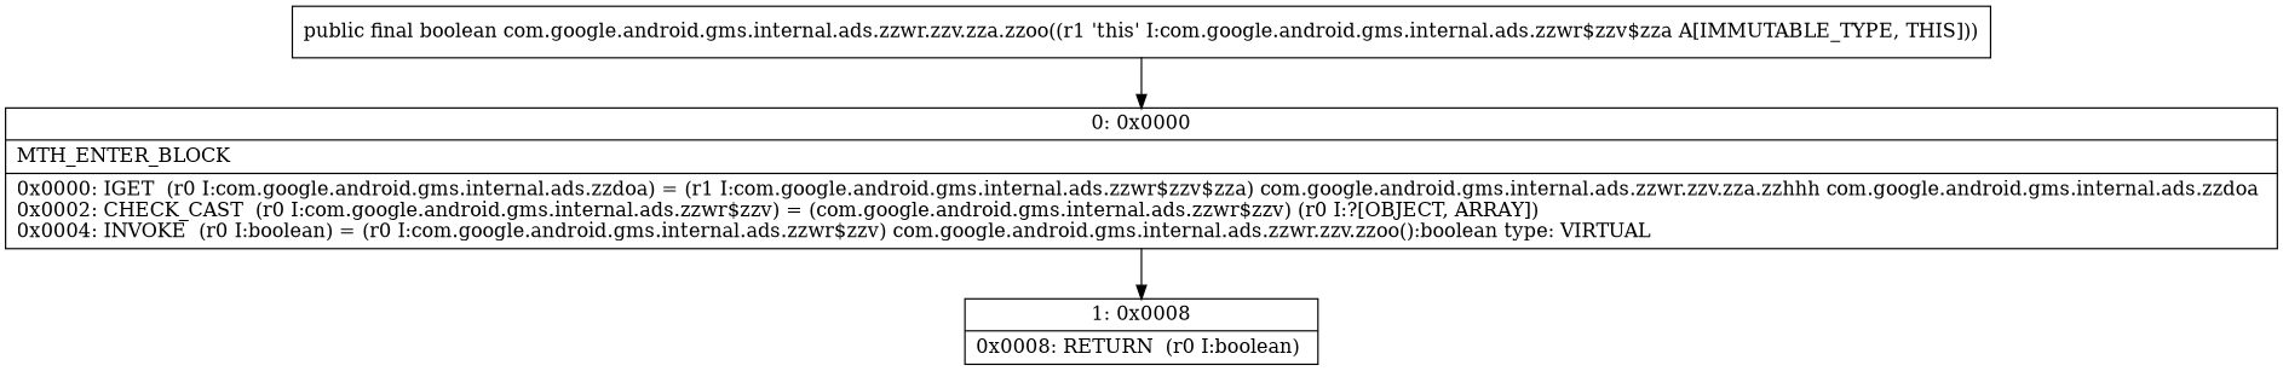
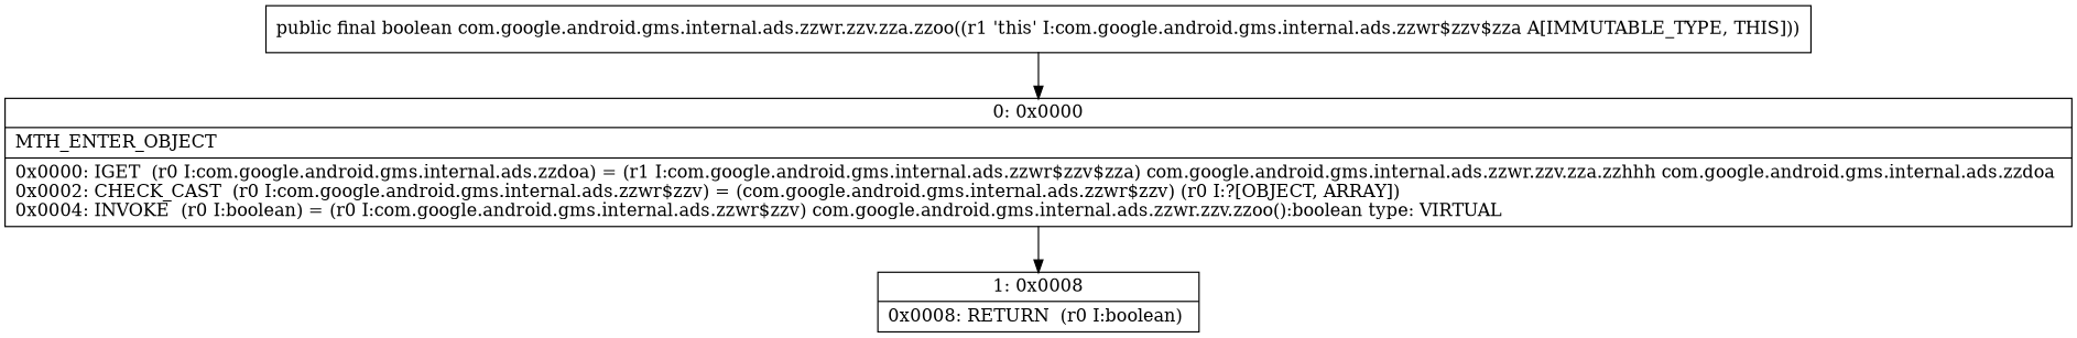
  digraph {
    node [shape=record]
-   n1 [label="{0\:\ 0x0000|MTH_ENTER_BLOCK\l|0x0000: IGET  (r0 I:com.google.android.gms.internal.ads.zzdoa) = (r1 I:com.google.android.gms.internal.ads.zzwr$zzv$zza) com.google.android.gms.internal.ads.zzwr.zzv.zza.zzhhh com.google.android.gms.internal.ads.zzdoa \l0x0002: CHECK_CAST  (r0 I:com.google.android.gms.internal.ads.zzwr$zzv) = (com.google.android.gms.internal.ads.zzwr$zzv) (r0 I:?[OBJECT, ARRAY]) \l0x0004: INVOKE  (r0 I:boolean) = (r0 I:com.google.android.gms.internal.ads.zzwr$zzv) com.google.android.gms.internal.ads.zzwr.zzv.zzoo():boolean type: VIRTUAL \l}"]
+   n1 [label="{0\:\ 0x0000|MTH_ENTER_OBJECT\l|0x0000: IGET  (r0 I:com.google.android.gms.internal.ads.zzdoa) = (r1 I:com.google.android.gms.internal.ads.zzwr$zzv$zza) com.google.android.gms.internal.ads.zzwr.zzv.zza.zzhhh com.google.android.gms.internal.ads.zzdoa \l0x0002: CHECK_CAST  (r0 I:com.google.android.gms.internal.ads.zzwr$zzv) = (com.google.android.gms.internal.ads.zzwr$zzv) (r0 I:?[OBJECT, ARRAY]) \l0x0004: INVOKE  (r0 I:boolean) = (r0 I:com.google.android.gms.internal.ads.zzwr$zzv) com.google.android.gms.internal.ads.zzwr.zzv.zzoo():boolean type: VIRTUAL \l}"]
    n2 [label="{1\:\ 0x0008|0x0008: RETURN  (r0 I:boolean) \l}"]
    n3 [label="{public final boolean com.google.android.gms.internal.ads.zzwr.zzv.zza.zzoo((r1 'this' I:com.google.android.gms.internal.ads.zzwr$zzv$zza A[IMMUTABLE_TYPE, THIS])) }"]
    n1 -> n2
    n3 -> n1
  }
